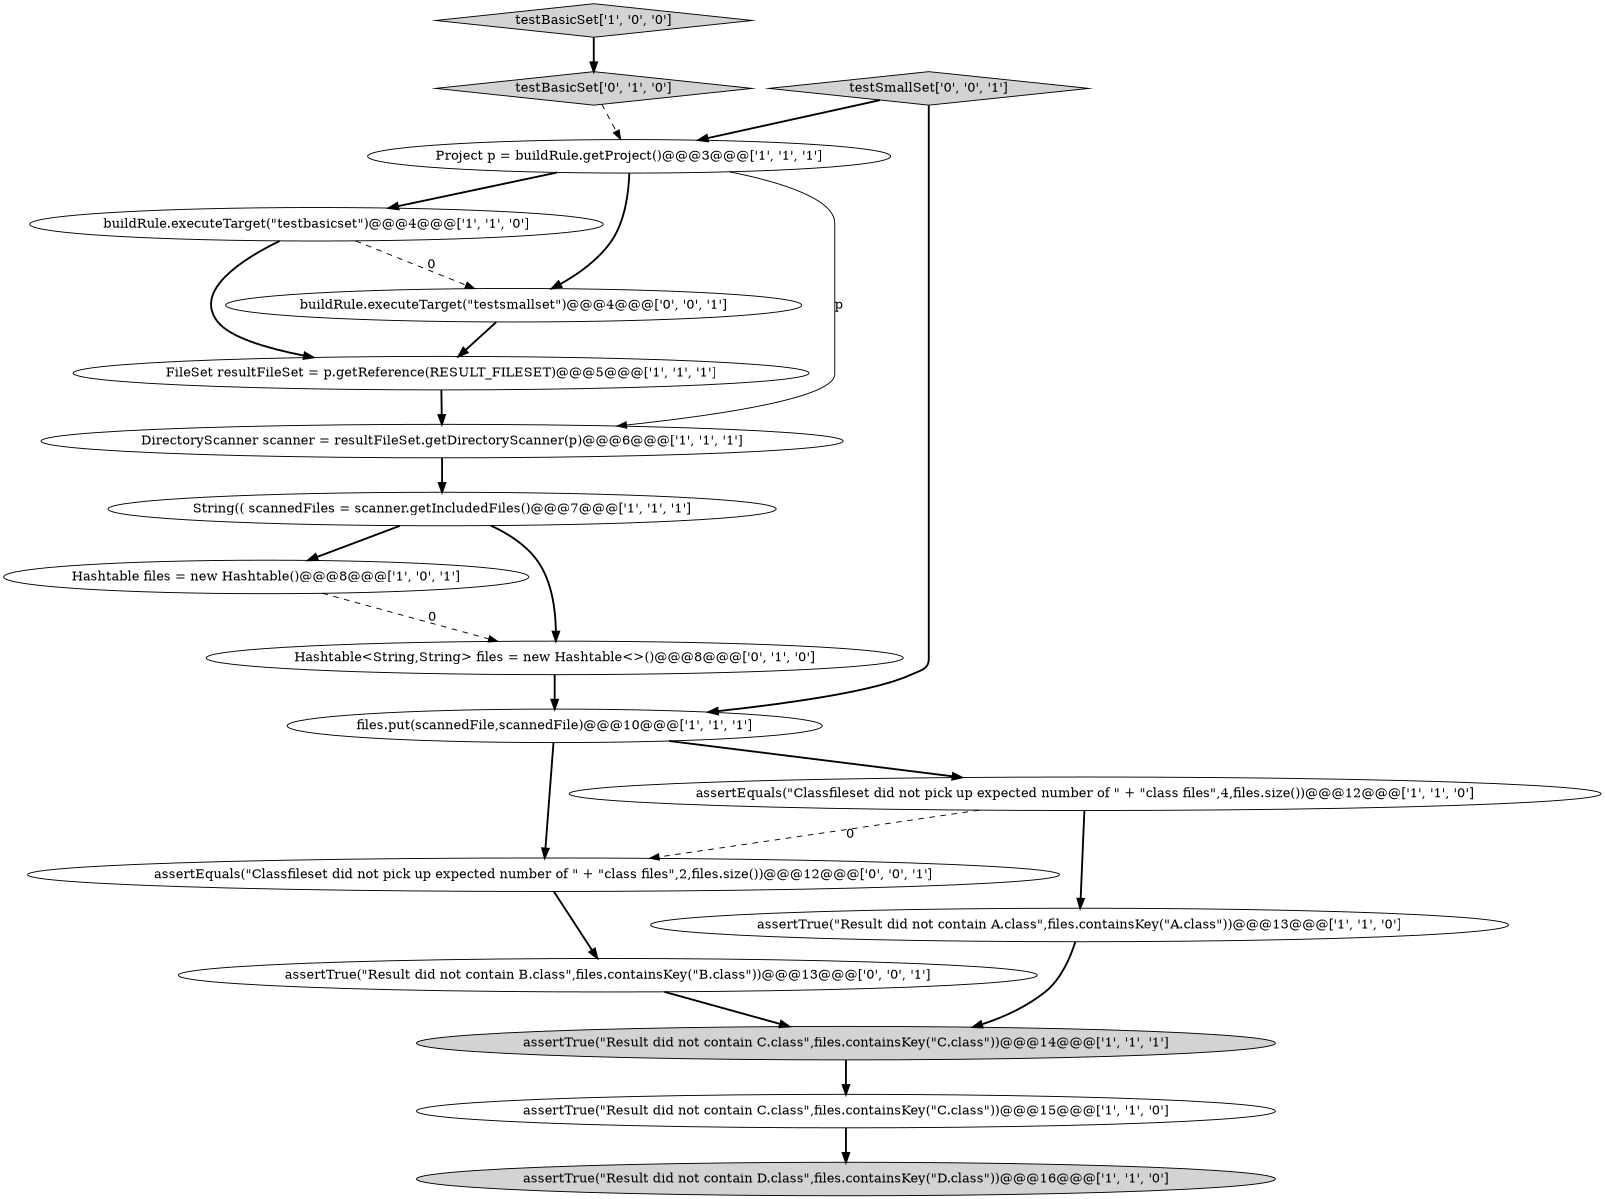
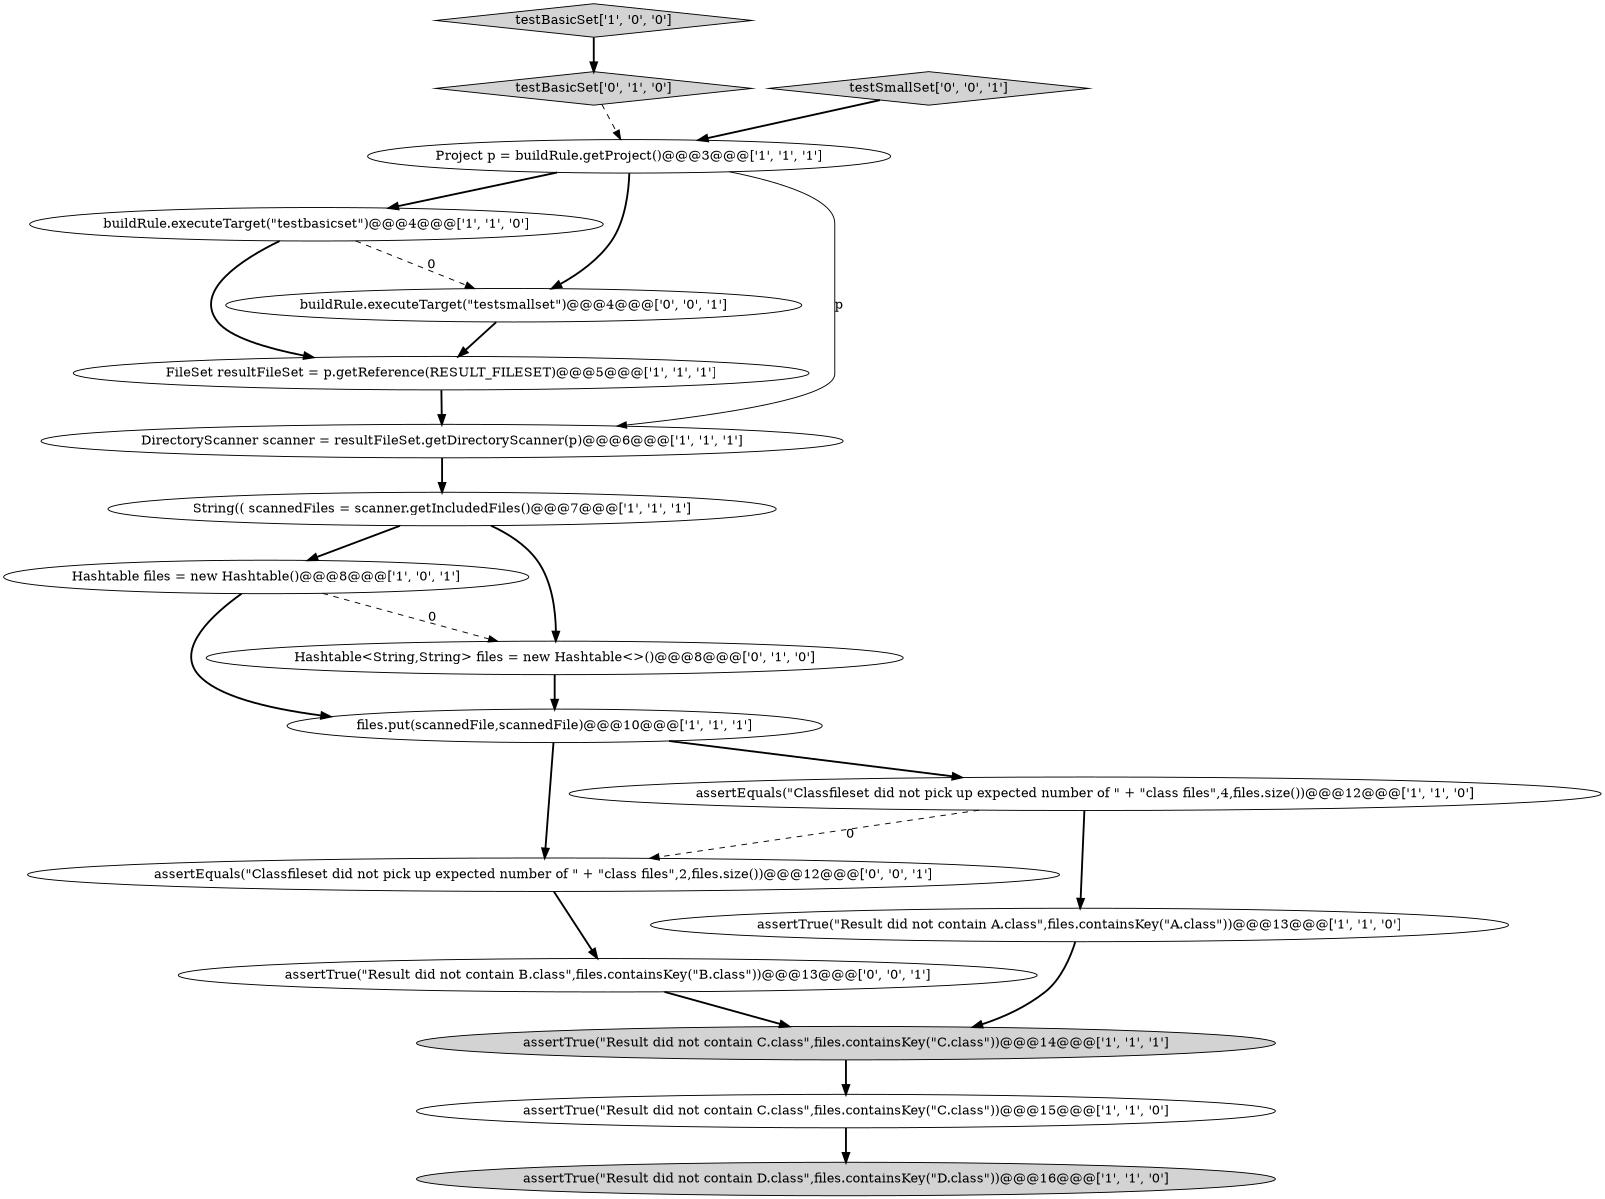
  digraph {
    node [fillcolor=white shape=ellipse style=filled]
    edge [style=bold]
    n1 [label="assertTrue(\"Result did not contain A.class\",files.containsKey(\"A.class\"))@@@13@@@['1', '1', '0']"]
    n2 [fillcolor=lightgray label="assertTrue(\"Result did not contain C.class\",files.containsKey(\"C.class\"))@@@14@@@['1', '1', '1']"]
    n3 [label="assertTrue(\"Result did not contain C.class\",files.containsKey(\"C.class\"))@@@15@@@['1', '1', '0']"]
    n4 [fillcolor=lightgray label="testBasicSet['0', '1', '0']" shape=diamond]
    n5 [label="Project p = buildRule.getProject()@@@3@@@['1', '1', '1']"]
    n6 [label="buildRule.executeTarget(\"testsmallset\")@@@4@@@['0', '0', '1']"]
    n7 [label="DirectoryScanner scanner = resultFileSet.getDirectoryScanner(p)@@@6@@@['1', '1', '1']"]
    n8 [label="buildRule.executeTarget(\"testbasicset\")@@@4@@@['1', '1', '0']"]
    n9 [label="assertEquals(\"Classfileset did not pick up expected number of \" + \"class files\",2,files.size())@@@12@@@['0', '0', '1']"]
    n10 [label="assertTrue(\"Result did not contain B.class\",files.containsKey(\"B.class\"))@@@13@@@['0', '0', '1']"]
    n11 [label="FileSet resultFileSet = p.getReference(RESULT_FILESET)@@@5@@@['1', '1', '1']"]
    n12 [fillcolor=lightgray label="assertTrue(\"Result did not contain D.class\",files.containsKey(\"D.class\"))@@@16@@@['1', '1', '0']"]
    n13 [label="String(( scannedFiles = scanner.getIncludedFiles()@@@7@@@['1', '1', '1']"]
    n14 [label="Hashtable<String,String> files = new Hashtable<>()@@@8@@@['0', '1', '0']"]
    n15 [label="Hashtable files = new Hashtable()@@@8@@@['1', '0', '1']"]
    n16 [label="files.put(scannedFile,scannedFile)@@@10@@@['1', '1', '1']"]
    n17 [fillcolor=lightgray label="testSmallSet['0', '0', '1']" shape=diamond]
    n18 [fillcolor=lightgray label="testBasicSet['1', '0', '0']" shape=diamond]
    n19 [label="assertEquals(\"Classfileset did not pick up expected number of \" + \"class files\",4,files.size())@@@12@@@['1', '1', '0']"]
    n1 -> n2
    n2 -> n3
    n3 -> n12
    n4 -> n5 [style=dashed]
    n5 -> n6
    n5 -> n7 [label=p style=solid]
    n5 -> n8
    n6 -> n11
    n7 -> n13
    n8 -> n6 [label=0 style=dashed]
    n8 -> n11
    n9 -> n10
    n10 -> n2
    n11 -> n7
    n13 -> n14
    n13 -> n15
    n14 -> n16
    n15 -> n14 [label=0 style=dashed]
-   n17 -> n16
+   n15 -> n16
    n16 -> n9
    n16 -> n19
    n17 -> n5
    n18 -> n4
    n19 -> n1
    n19 -> n9 [label=0 style=dashed]
  }
